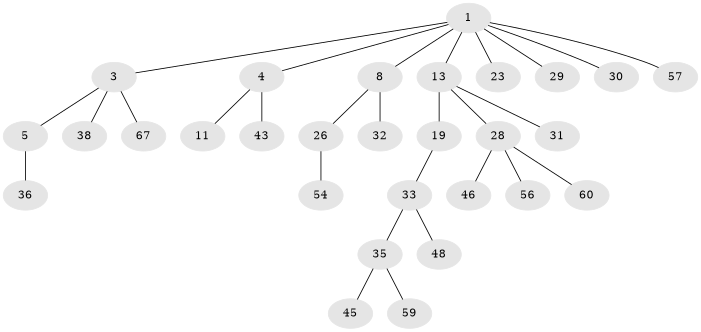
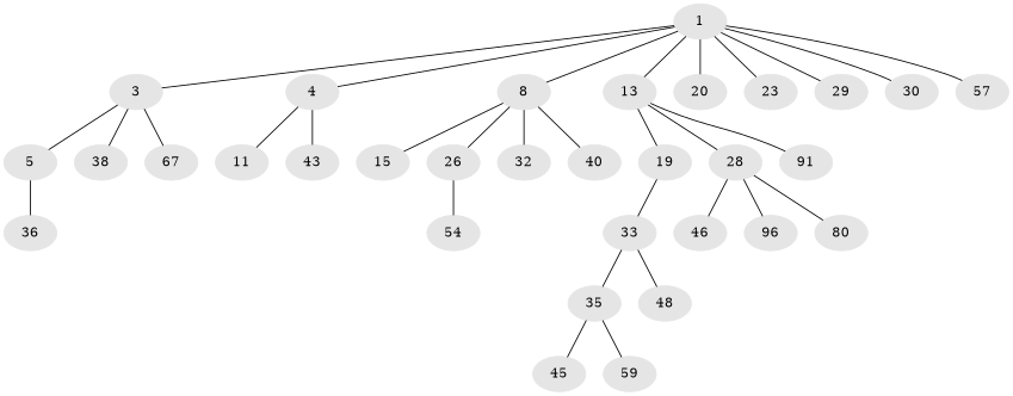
  graph {
    node [color=gray90 style=filled]
    1 [super="+2"]
    3 [super="+25+14+37+16"]
    4 [super="+7+9+21"]
    8 [super="+41+10+12"]
    13 [super="+24+17"]
+   20 [super="+49"]
    23
    29
    30
    57
    5 [super="+6"]
    38
    n13 [label=67]
    11
    43
+   15 [super="+34"]
    26 [super="+64"]
    32
+   40 [super="+63"]
    19 [super="+22"]
    28 [super="+39+47"]
-   31 [super="+61"]
+   31 [super="+61" label=91]
    36
    54
    33 [super="+44"]
    46
-   56 [super="+66"]
-   60
+   56 [super="+66" label=96]
+   60 [label=80]
    35
    48
    45
    59
    1 -- 3
    1 -- 4
    1 -- 8
    1 -- 13
+   1 -- 20
    1 -- 23
    1 -- 29
    1 -- 30
    1 -- 57
    3 -- 5
    3 -- 38
    3 -- n13
    4 -- 11
    4 -- 43
+   8 -- 15
    8 -- 26
    8 -- 32
+   8 -- 40
    13 -- 19
    13 -- 28
    13 -- 31
    5 -- 36
    26 -- 54
    19 -- 33
    28 -- 46
    28 -- 56
    28 -- 60
    33 -- 35
    33 -- 48
    35 -- 45
    35 -- 59
  }
